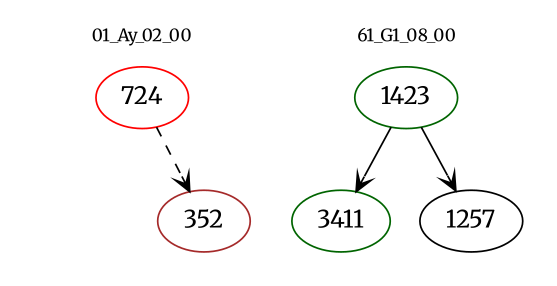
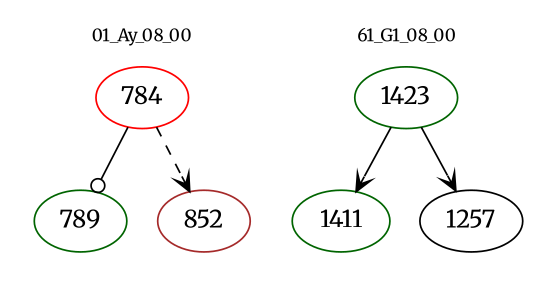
  digraph {
    fontname=Merriweather
    node [color=darkgreen fontname=Merriweather]
    edge [arrowhead=vee color=black fontname=Merriweather style=solid]
-   n1 [color=red label=724]
-   n3 [color=brown label=352]
+   n1 [color=red label=784]
+   n2 [label=789]
+   n3 [color=brown label=852]
    n4 [label=1423]
-   n5 [label=3411]
+   n5 [label=1411]
    n6 [color=black label=1257]
    subgraph cluster_1 {
      color=white
      fontsize=10
-     label="01_Ay_02_00"
+     label="01_Ay_08_00"
      n1
+     n2
      n3
    }
    subgraph cluster_2 {
      color=white
      fontsize=10
      label="61_G1_08_00"
      n4
      n5
      n6
    }
+   n1 -> n2 [arrowhead=odot]
    n1 -> n3 [style=dashed]
    n4 -> n5
    n4 -> n6
  }
